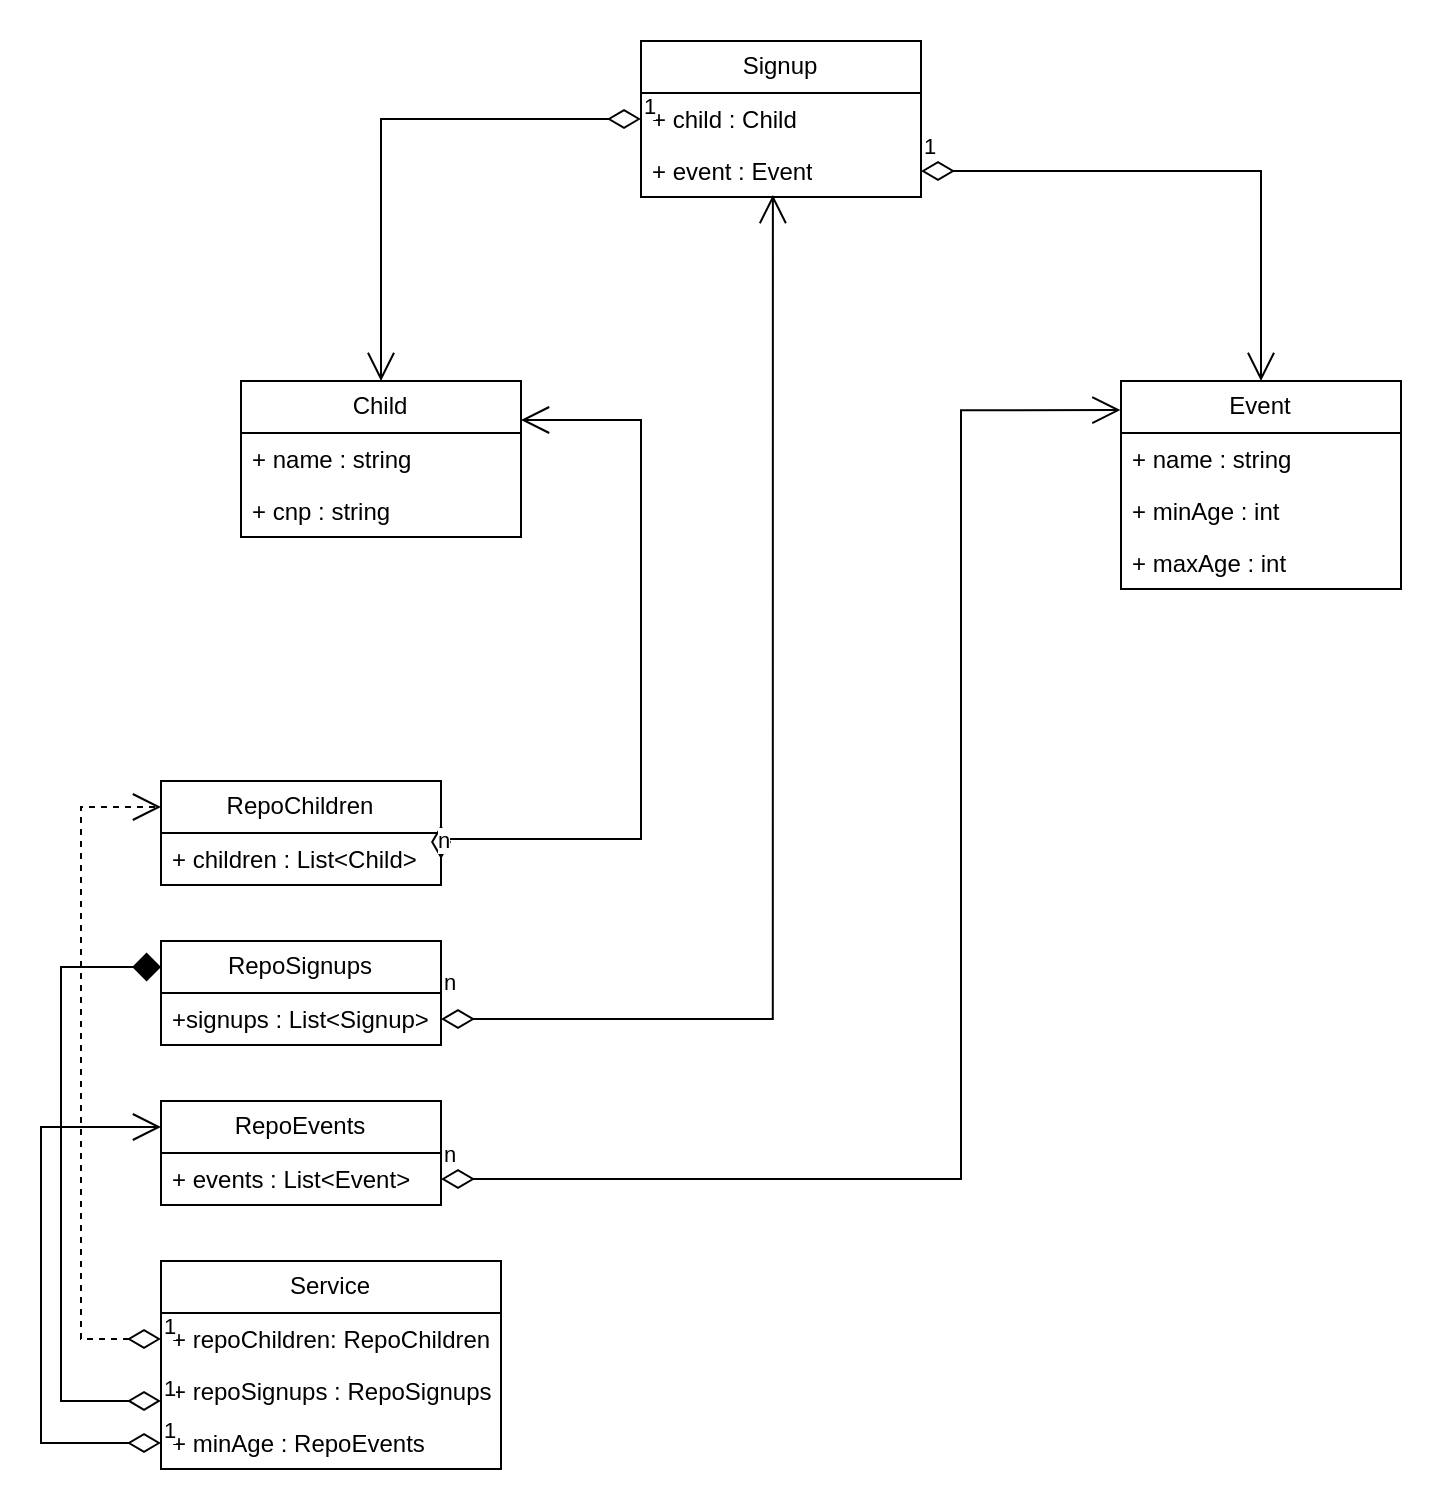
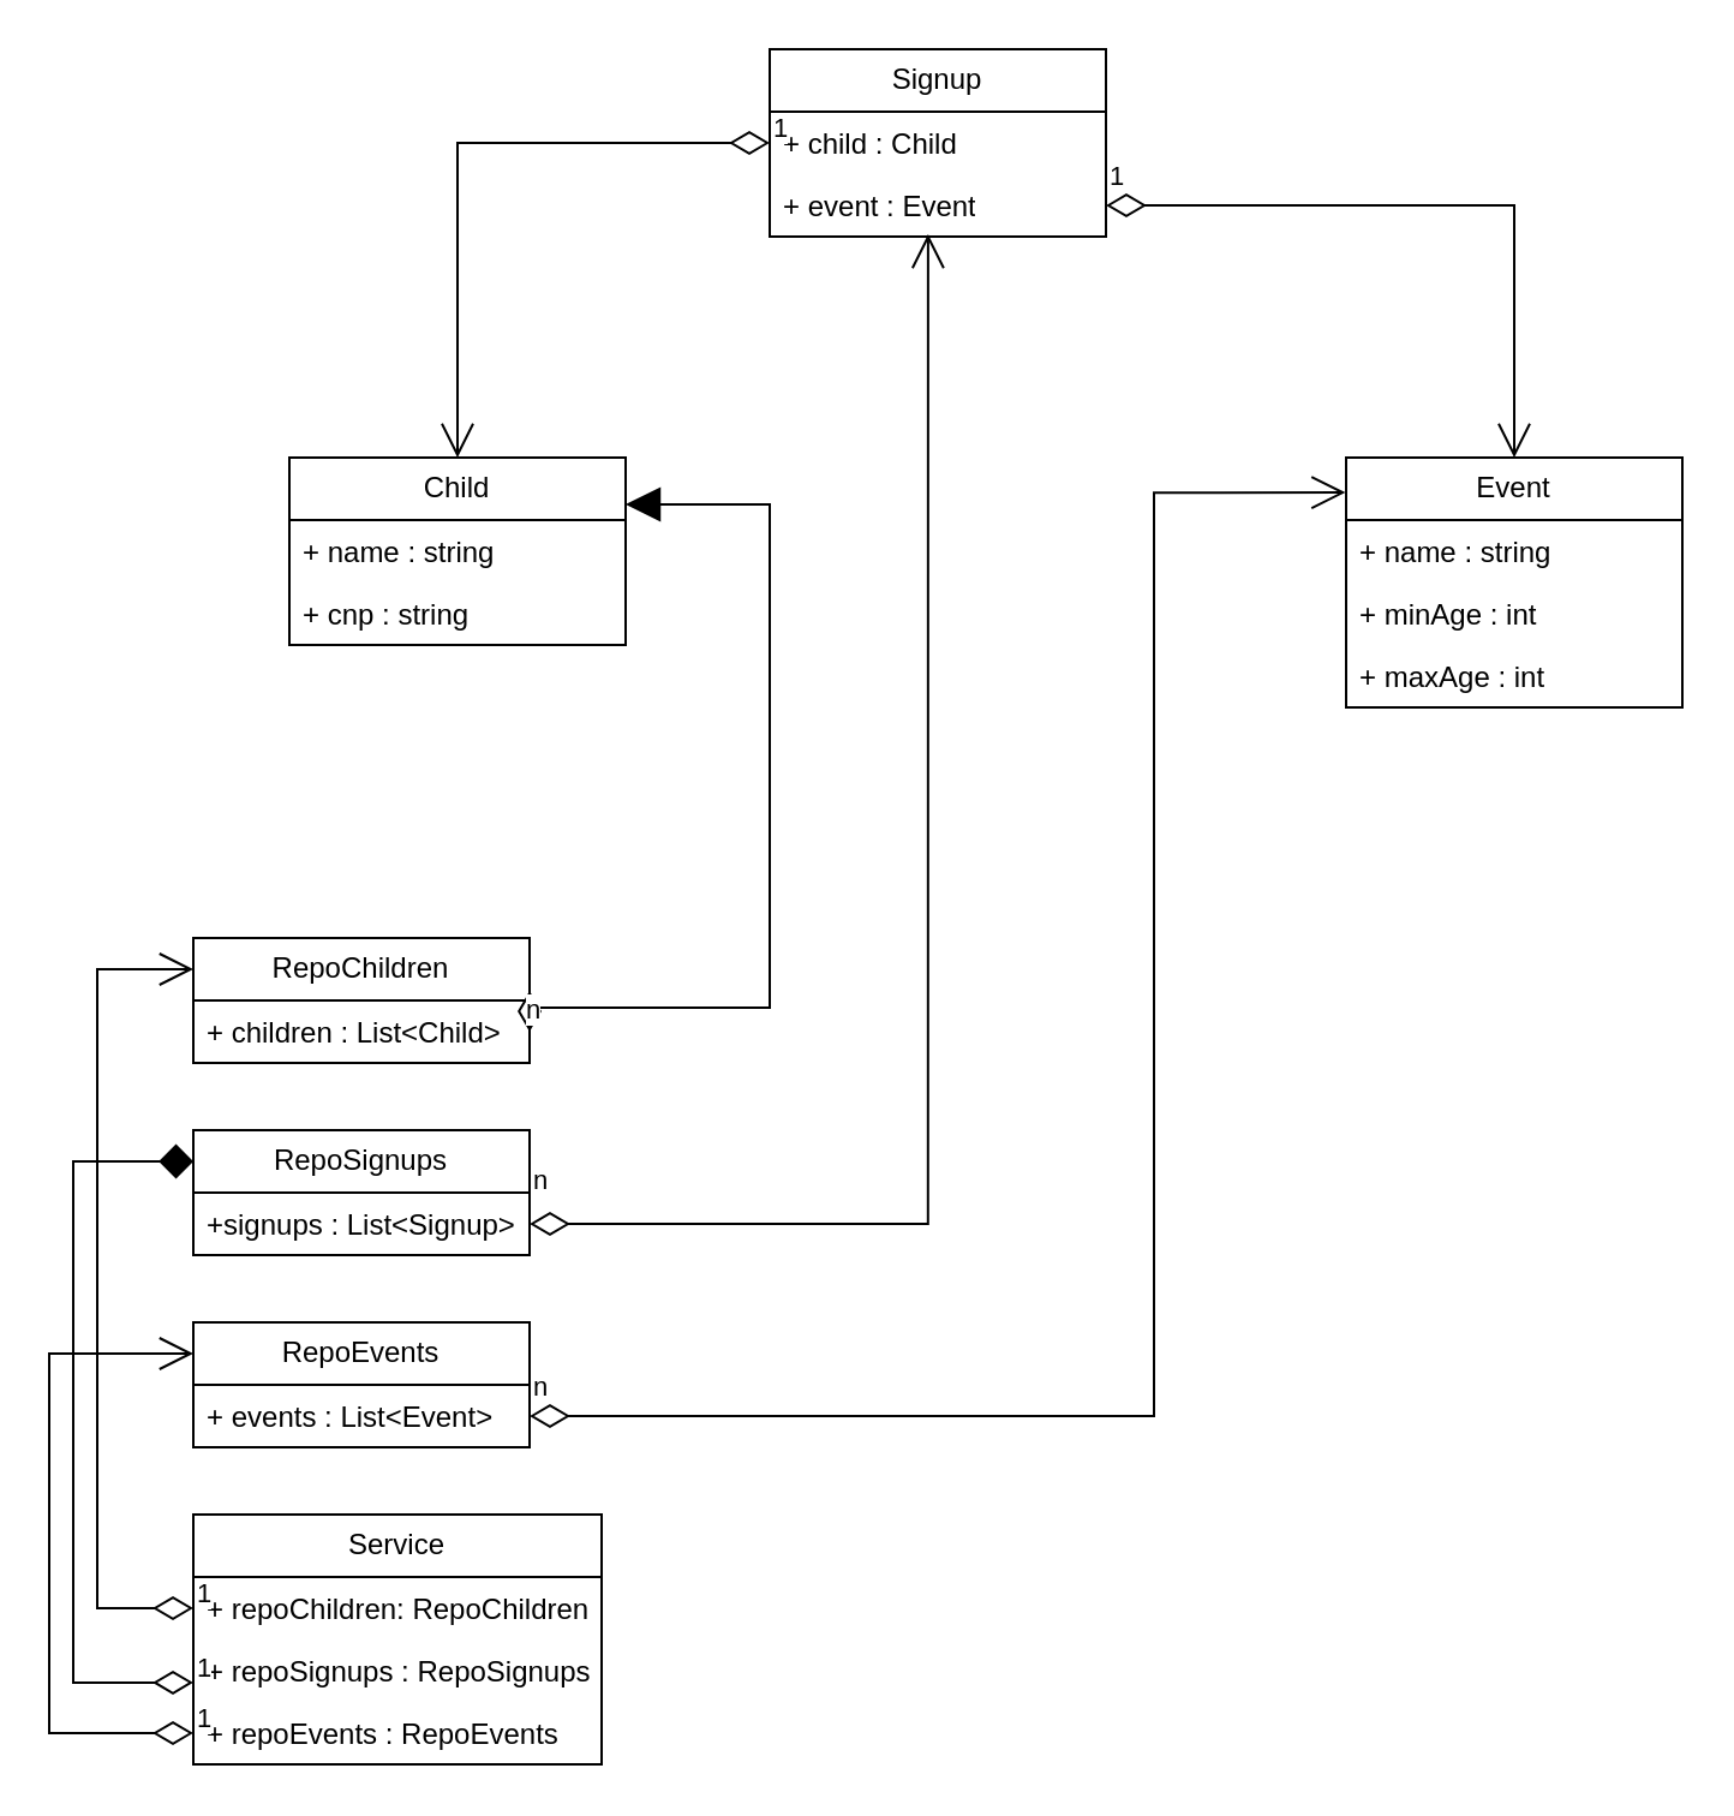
  <mxCell id="0" />
  <mxCell id="1" parent="0" />
  <mxCell id="2" value="Child" style="swimlane;fontStyle=0;childLayout=stackLayout;horizontal=1;startSize=26;fillColor=none;horizontalStack=0;resizeParent=1;resizeParentMax=0;resizeLast=0;collapsible=1;marginBottom=0;whiteSpace=wrap;html=1;" vertex="1" parent="1"><mxGeometry x="120" y="190" width="140" height="78" as="geometry" /></mxCell>
  <mxCell id="3" value="+ name : string" style="text;strokeColor=none;fillColor=none;align=left;verticalAlign=top;spacingLeft=4;spacingRight=4;overflow=hidden;rotatable=0;points=[[0,0.5],[1,0.5]];portConstraint=eastwest;whiteSpace=wrap;html=1;" vertex="1" parent="2"><mxGeometry y="26" width="140" height="26" as="geometry" /></mxCell>
  <mxCell id="4" value="+ cnp : string" style="text;strokeColor=none;fillColor=none;align=left;verticalAlign=top;spacingLeft=4;spacingRight=4;overflow=hidden;rotatable=0;points=[[0,0.5],[1,0.5]];portConstraint=eastwest;whiteSpace=wrap;html=1;" vertex="1" parent="2"><mxGeometry y="52" width="140" height="26" as="geometry" /></mxCell>
  <mxCell id="5" value="Event" style="swimlane;fontStyle=0;childLayout=stackLayout;horizontal=1;startSize=26;fillColor=none;horizontalStack=0;resizeParent=1;resizeParentMax=0;resizeLast=0;collapsible=1;marginBottom=0;whiteSpace=wrap;html=1;" vertex="1" parent="1"><mxGeometry x="560" y="190" width="140" height="104" as="geometry" /></mxCell>
  <mxCell id="6" value="+ name : string" style="text;strokeColor=none;fillColor=none;align=left;verticalAlign=top;spacingLeft=4;spacingRight=4;overflow=hidden;rotatable=0;points=[[0,0.5],[1,0.5]];portConstraint=eastwest;whiteSpace=wrap;html=1;" vertex="1" parent="5"><mxGeometry y="26" width="140" height="26" as="geometry" /></mxCell>
  <mxCell id="7" value="+ minAge : int" style="text;strokeColor=none;fillColor=none;align=left;verticalAlign=top;spacingLeft=4;spacingRight=4;overflow=hidden;rotatable=0;points=[[0,0.5],[1,0.5]];portConstraint=eastwest;whiteSpace=wrap;html=1;" vertex="1" parent="5"><mxGeometry y="52" width="140" height="26" as="geometry" /></mxCell>
  <mxCell id="8" value="+ maxAge : int" style="text;strokeColor=none;fillColor=none;align=left;verticalAlign=top;spacingLeft=4;spacingRight=4;overflow=hidden;rotatable=0;points=[[0,0.5],[1,0.5]];portConstraint=eastwest;whiteSpace=wrap;html=1;" vertex="1" parent="5"><mxGeometry y="78" width="140" height="26" as="geometry" /></mxCell>
  <mxCell id="9" value="Signup" style="swimlane;fontStyle=0;childLayout=stackLayout;horizontal=1;startSize=26;fillColor=none;horizontalStack=0;resizeParent=1;resizeParentMax=0;resizeLast=0;collapsible=1;marginBottom=0;whiteSpace=wrap;html=1;" vertex="1" parent="1"><mxGeometry x="320" y="20" width="140" height="78" as="geometry" /></mxCell>
  <mxCell id="10" value="+ child : Child" style="text;strokeColor=none;fillColor=none;align=left;verticalAlign=top;spacingLeft=4;spacingRight=4;overflow=hidden;rotatable=0;points=[[0,0.5],[1,0.5]];portConstraint=eastwest;whiteSpace=wrap;html=1;" vertex="1" parent="9"><mxGeometry y="26" width="140" height="26" as="geometry" /></mxCell>
  <mxCell id="11" value="+ event : Event" style="text;strokeColor=none;fillColor=none;align=left;verticalAlign=top;spacingLeft=4;spacingRight=4;overflow=hidden;rotatable=0;points=[[0,0.5],[1,0.5]];portConstraint=eastwest;whiteSpace=wrap;html=1;" vertex="1" parent="9"><mxGeometry y="52" width="140" height="26" as="geometry" /></mxCell>
  <mxCell id="12" value="1" style="endArrow=open;html=1;endSize=12;startArrow=diamondThin;startSize=14;startFill=0;edgeStyle=orthogonalEdgeStyle;align=left;verticalAlign=bottom;rounded=0;exitX=1;exitY=0.5;exitDx=0;exitDy=0;entryX=0.5;entryY=0;entryDx=0;entryDy=0;" edge="1" parent="1" source="11" target="5"><mxGeometry x="-1" y="3" relative="1" as="geometry"><mxPoint x="330" y="230" as="sourcePoint" /><mxPoint x="490" y="230" as="targetPoint" /></mxGeometry></mxCell>
  <mxCell id="13" value="1" style="endArrow=open;html=1;endSize=12;startArrow=diamondThin;startSize=14;startFill=0;edgeStyle=orthogonalEdgeStyle;align=left;verticalAlign=bottom;rounded=0;exitX=0;exitY=0.5;exitDx=0;exitDy=0;entryX=0.5;entryY=0;entryDx=0;entryDy=0;" edge="1" parent="1" source="10" target="2"><mxGeometry x="-1" y="3" relative="1" as="geometry"><mxPoint x="330" y="230" as="sourcePoint" /><mxPoint x="490" y="230" as="targetPoint" /></mxGeometry></mxCell>
  <mxCell id="14" value="RepoSignups" style="swimlane;fontStyle=0;childLayout=stackLayout;horizontal=1;startSize=26;fillColor=none;horizontalStack=0;resizeParent=1;resizeParentMax=0;resizeLast=0;collapsible=1;marginBottom=0;whiteSpace=wrap;html=1;" vertex="1" parent="1"><mxGeometry x="80" y="470" width="140" height="52" as="geometry" /></mxCell>
  <mxCell id="15" value="+signups : List&amp;lt;Signup&amp;gt;" style="text;strokeColor=none;fillColor=none;align=left;verticalAlign=top;spacingLeft=4;spacingRight=4;overflow=hidden;rotatable=0;points=[[0,0.5],[1,0.5]];portConstraint=eastwest;whiteSpace=wrap;html=1;" vertex="1" parent="14"><mxGeometry y="26" width="140" height="26" as="geometry" /></mxCell>
  <mxCell id="16" value="n" style="endArrow=open;html=1;endSize=12;startArrow=diamondThin;startSize=14;startFill=0;edgeStyle=orthogonalEdgeStyle;align=left;verticalAlign=bottom;rounded=0;exitX=1;exitY=0.5;exitDx=0;exitDy=0;entryX=0.471;entryY=0.962;entryDx=0;entryDy=0;entryPerimeter=0;" edge="1" parent="1" source="15" target="11"><mxGeometry x="-1" y="9" relative="1" as="geometry"><mxPoint x="330" y="230" as="sourcePoint" /><mxPoint x="490" y="230" as="targetPoint" /><mxPoint as="offset" /></mxGeometry></mxCell>
  <mxCell id="17" value="RepoChildren" style="swimlane;fontStyle=0;childLayout=stackLayout;horizontal=1;startSize=26;fillColor=none;horizontalStack=0;resizeParent=1;resizeParentMax=0;resizeLast=0;collapsible=1;marginBottom=0;whiteSpace=wrap;html=1;" vertex="1" parent="1"><mxGeometry x="80" y="390" width="140" height="52" as="geometry" /></mxCell>
  <mxCell id="18" value="+ children : List&amp;lt;Child&amp;gt;" style="text;strokeColor=none;fillColor=none;align=left;verticalAlign=top;spacingLeft=4;spacingRight=4;overflow=hidden;rotatable=0;points=[[0,0.5],[1,0.5]];portConstraint=eastwest;whiteSpace=wrap;html=1;" vertex="1" parent="17"><mxGeometry y="26" width="140" height="26" as="geometry" /></mxCell>
  <mxCell id="19" value="RepoEvents" style="swimlane;fontStyle=0;childLayout=stackLayout;horizontal=1;startSize=26;fillColor=none;horizontalStack=0;resizeParent=1;resizeParentMax=0;resizeLast=0;collapsible=1;marginBottom=0;whiteSpace=wrap;html=1;" vertex="1" parent="1"><mxGeometry x="80" y="550" width="140" height="52" as="geometry" /></mxCell>
  <mxCell id="20" value="+ events : List&amp;lt;Event&amp;gt;" style="text;strokeColor=none;fillColor=none;align=left;verticalAlign=top;spacingLeft=4;spacingRight=4;overflow=hidden;rotatable=0;points=[[0,0.5],[1,0.5]];portConstraint=eastwest;whiteSpace=wrap;html=1;" vertex="1" parent="19"><mxGeometry y="26" width="140" height="26" as="geometry" /></mxCell>
  <mxCell id="21" value="n" style="endArrow=open;html=1;endSize=12;startArrow=diamondThin;startSize=14;startFill=0;edgeStyle=orthogonalEdgeStyle;align=left;verticalAlign=bottom;rounded=0;exitX=1;exitY=0.5;exitDx=0;exitDy=0;entryX=-0.002;entryY=0.14;entryDx=0;entryDy=0;entryPerimeter=0;" edge="1" parent="1" source="20" target="5"><mxGeometry x="-1" y="3" relative="1" as="geometry"><mxPoint x="380" y="450" as="sourcePoint" /><mxPoint x="540" y="450" as="targetPoint" /><Array as="points"><mxPoint x="480" y="589" /><mxPoint x="480" y="205" /></Array></mxGeometry></mxCell>
- <mxCell id="22" value="n" style="endArrow=open;html=1;endSize=12;startArrow=diamondThin;startSize=14;startFill=0;edgeStyle=orthogonalEdgeStyle;align=left;verticalAlign=bottom;rounded=0;exitX=1;exitY=0.5;exitDx=0;exitDy=0;entryX=1;entryY=0.25;entryDx=0;entryDy=0;" edge="1" parent="1" source="18" target="2"><mxGeometry x="-1" y="3" relative="1" as="geometry"><mxPoint x="400" y="440" as="sourcePoint" /><mxPoint x="560" y="440" as="targetPoint" /><Array as="points"><mxPoint x="320" y="419" /><mxPoint x="320" y="210" /></Array></mxGeometry></mxCell>
+ <mxCell id="22" value="n" style="endArrow=block;html=1;endSize=12;startArrow=diamondThin;startSize=14;startFill=0;edgeStyle=orthogonalEdgeStyle;align=left;verticalAlign=bottom;rounded=0;exitX=1;exitY=0.5;exitDx=0;exitDy=0;entryX=1;entryY=0.25;entryDx=0;entryDy=0;" edge="1" parent="1" source="18" target="2"><mxGeometry x="-1" y="3" relative="1" as="geometry"><mxPoint x="400" y="440" as="sourcePoint" /><mxPoint x="560" y="440" as="targetPoint" /><Array as="points"><mxPoint x="320" y="419" /><mxPoint x="320" y="210" /></Array></mxGeometry></mxCell>
  <mxCell id="23" value="Service" style="swimlane;fontStyle=0;childLayout=stackLayout;horizontal=1;startSize=26;fillColor=none;horizontalStack=0;resizeParent=1;resizeParentMax=0;resizeLast=0;collapsible=1;marginBottom=0;whiteSpace=wrap;html=1;" vertex="1" parent="1"><mxGeometry x="80" y="630" width="170" height="104" as="geometry" /></mxCell>
  <mxCell id="24" value="+ repoChildren: RepoChildren" style="text;strokeColor=none;fillColor=none;align=left;verticalAlign=top;spacingLeft=4;spacingRight=4;overflow=hidden;rotatable=0;points=[[0,0.5],[1,0.5]];portConstraint=eastwest;whiteSpace=wrap;html=1;" vertex="1" parent="23"><mxGeometry y="26" width="170" height="26" as="geometry" /></mxCell>
  <mxCell id="25" value="+ repoSignups : RepoSignups" style="text;strokeColor=none;fillColor=none;align=left;verticalAlign=top;spacingLeft=4;spacingRight=4;overflow=hidden;rotatable=0;points=[[0,0.5],[1,0.5]];portConstraint=eastwest;whiteSpace=wrap;html=1;" vertex="1" parent="23"><mxGeometry y="52" width="170" height="26" as="geometry" /></mxCell>
- <mxCell id="26" value="+ minAge : RepoEvents" style="text;strokeColor=none;fillColor=none;align=left;verticalAlign=top;spacingLeft=4;spacingRight=4;overflow=hidden;rotatable=0;points=[[0,0.5],[1,0.5]];portConstraint=eastwest;whiteSpace=wrap;html=1;" vertex="1" parent="23"><mxGeometry y="78" width="170" height="26" as="geometry" /></mxCell>
- <mxCell id="27" value="1" style="endArrow=open;html=1;endSize=12;startArrow=diamondThin;startSize=14;startFill=0;edgeStyle=orthogonalEdgeStyle;align=left;verticalAlign=bottom;rounded=0;exitX=0;exitY=0.5;exitDx=0;exitDy=0;entryX=0;entryY=0.25;entryDx=0;entryDy=0;dashed=1;" edge="1" parent="1" source="24" target="17"><mxGeometry x="-1" y="3" relative="1" as="geometry"><mxPoint x="290" y="540" as="sourcePoint" /><mxPoint x="450" y="540" as="targetPoint" /><Array as="points"><mxPoint x="40" y="669" /><mxPoint x="40" y="403" /></Array></mxGeometry></mxCell>
+ <mxCell id="26" value="+ repoEvents : RepoEvents" style="text;strokeColor=none;fillColor=none;align=left;verticalAlign=top;spacingLeft=4;spacingRight=4;overflow=hidden;rotatable=0;points=[[0,0.5],[1,0.5]];portConstraint=eastwest;whiteSpace=wrap;html=1;" vertex="1" parent="23"><mxGeometry y="78" width="170" height="26" as="geometry" /></mxCell>
+ <mxCell id="27" value="1" style="endArrow=open;html=1;endSize=12;startArrow=diamondThin;startSize=14;startFill=0;edgeStyle=orthogonalEdgeStyle;align=left;verticalAlign=bottom;rounded=0;exitX=0;exitY=0.5;exitDx=0;exitDy=0;entryX=0;entryY=0.25;entryDx=0;entryDy=0;" edge="1" parent="1" source="24" target="17"><mxGeometry x="-1" y="3" relative="1" as="geometry"><mxPoint x="290" y="540" as="sourcePoint" /><mxPoint x="450" y="540" as="targetPoint" /><Array as="points"><mxPoint x="40" y="669" /><mxPoint x="40" y="403" /></Array></mxGeometry></mxCell>
  <mxCell id="28" value="1" style="endArrow=diamond;html=1;endSize=12;startArrow=diamondThin;startSize=14;startFill=0;edgeStyle=orthogonalEdgeStyle;align=left;verticalAlign=bottom;rounded=0;exitX=0;exitY=0.692;exitDx=0;exitDy=0;exitPerimeter=0;entryX=0;entryY=0.25;entryDx=0;entryDy=0;" edge="1" parent="1" source="25" target="14"><mxGeometry x="-1" y="3" relative="1" as="geometry"><mxPoint x="290" y="540" as="sourcePoint" /><mxPoint x="450" y="540" as="targetPoint" /><Array as="points"><mxPoint x="30" y="700" /><mxPoint x="30" y="483" /></Array></mxGeometry></mxCell>
  <mxCell id="29" value="1" style="endArrow=open;html=1;endSize=12;startArrow=diamondThin;startSize=14;startFill=0;edgeStyle=orthogonalEdgeStyle;align=left;verticalAlign=bottom;rounded=0;exitX=0;exitY=0.5;exitDx=0;exitDy=0;entryX=0;entryY=0.25;entryDx=0;entryDy=0;" edge="1" parent="1" source="26" target="19"><mxGeometry x="-1" y="3" relative="1" as="geometry"><mxPoint x="290" y="540" as="sourcePoint" /><mxPoint x="450" y="540" as="targetPoint" /><Array as="points"><mxPoint x="20" y="721" /><mxPoint x="20" y="563" /></Array></mxGeometry></mxCell>
